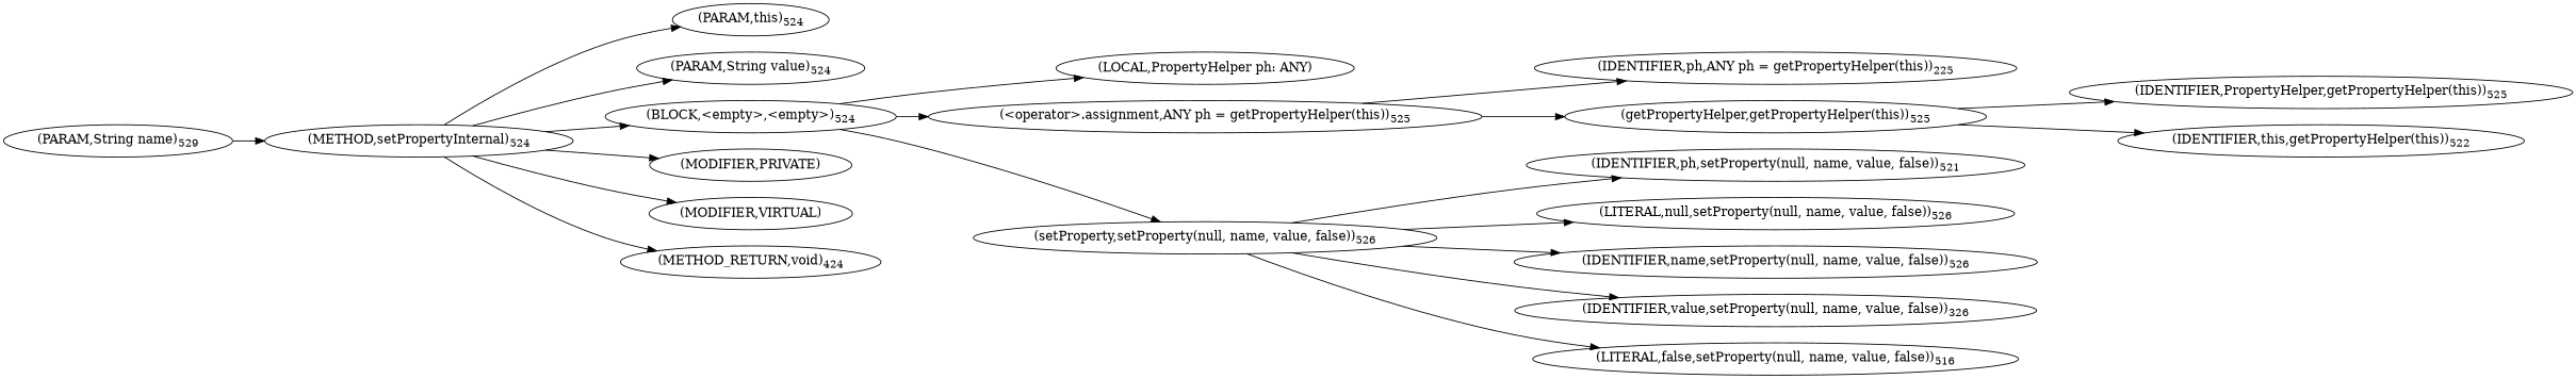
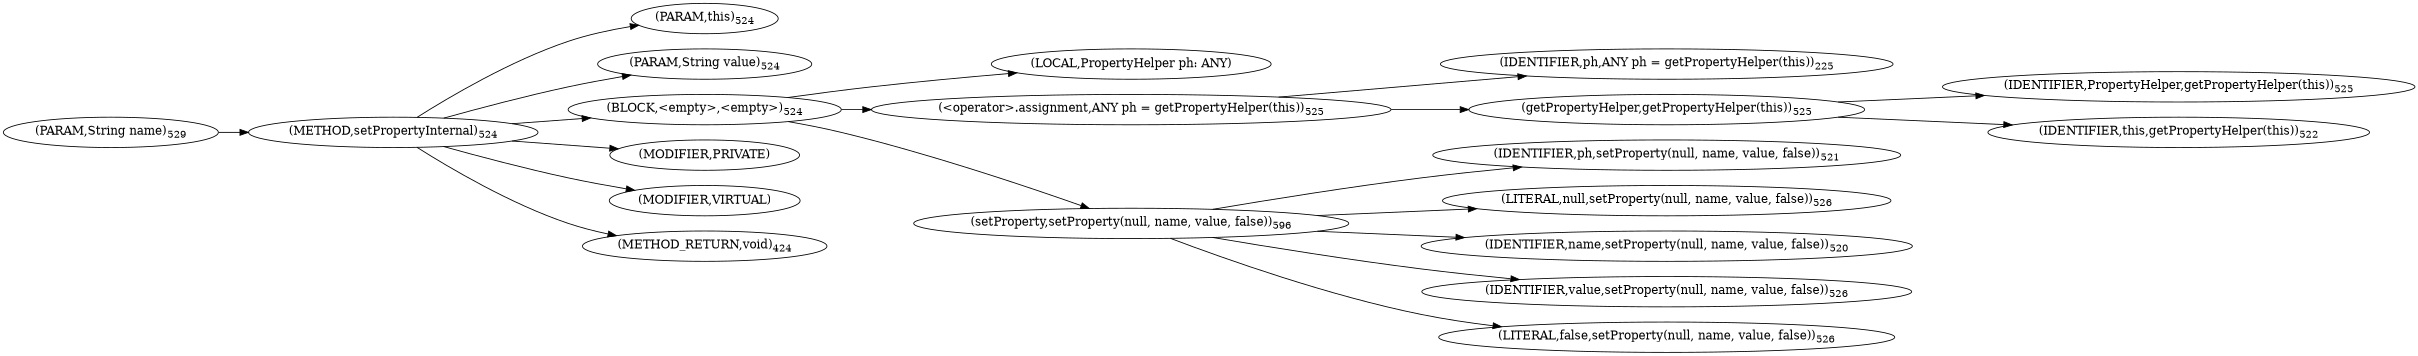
  digraph {
    rankdir=LR
    n1 [label=<(METHOD,setPropertyInternal)<SUB>524</SUB>>]
    n2 [label=<(PARAM,this)<SUB>524</SUB>>]
    n3 [label=<(PARAM,String value)<SUB>524</SUB>>]
    n4 [label=<(BLOCK,&lt;empty&gt;,&lt;empty&gt;)<SUB>524</SUB>>]
    n5 [label=<(MODIFIER,PRIVATE)>]
    n6 [label=<(MODIFIER,VIRTUAL)>]
    n7 [label=<(METHOD_RETURN,void)<SUB>424</SUB>>]
    n8 [label=<(PARAM,String name)<SUB>529</SUB>>]
    n9 [label=<(LOCAL,PropertyHelper ph: ANY)>]
    n10 [label=<(&lt;operator&gt;.assignment,ANY ph = getPropertyHelper(this))<SUB>525</SUB>>]
-   n11 [label=<(setProperty,setProperty(null, name, value, false))<SUB>526</SUB>>]
+   n11 [label=<(setProperty,setProperty(null, name, value, false))<SUB>596</SUB>>]
    n12 [label=<(IDENTIFIER,ph,ANY ph = getPropertyHelper(this))<SUB>225</SUB>>]
    n13 [label=<(getPropertyHelper,getPropertyHelper(this))<SUB>525</SUB>>]
    n14 [label=<(IDENTIFIER,ph,setProperty(null, name, value, false))<SUB>521</SUB>>]
    n15 [label=<(LITERAL,null,setProperty(null, name, value, false))<SUB>526</SUB>>]
-   n16 [label=<(IDENTIFIER,name,setProperty(null, name, value, false))<SUB>526</SUB>>]
-   n17 [label=<(IDENTIFIER,value,setProperty(null, name, value, false))<SUB>326</SUB>>]
-   n18 [label=<(LITERAL,false,setProperty(null, name, value, false))<SUB>516</SUB>>]
+   n16 [label=<(IDENTIFIER,name,setProperty(null, name, value, false))<SUB>520</SUB>>]
+   n17 [label=<(IDENTIFIER,value,setProperty(null, name, value, false))<SUB>526</SUB>>]
+   n18 [label=<(LITERAL,false,setProperty(null, name, value, false))<SUB>526</SUB>>]
    n19 [label=<(IDENTIFIER,PropertyHelper,getPropertyHelper(this))<SUB>525</SUB>>]
    n20 [label=<(IDENTIFIER,this,getPropertyHelper(this))<SUB>522</SUB>>]
    n1 -> n2
    n1 -> n3
    n1 -> n4
    n1 -> n5
    n1 -> n6
    n1 -> n7
    n4 -> n9
    n4 -> n10
    n4 -> n11
    n8 -> n1
    n10 -> n12
    n10 -> n13
    n11 -> n14
    n11 -> n15
    n11 -> n16
    n11 -> n17
    n11 -> n18
    n13 -> n19
    n13 -> n20
  }
